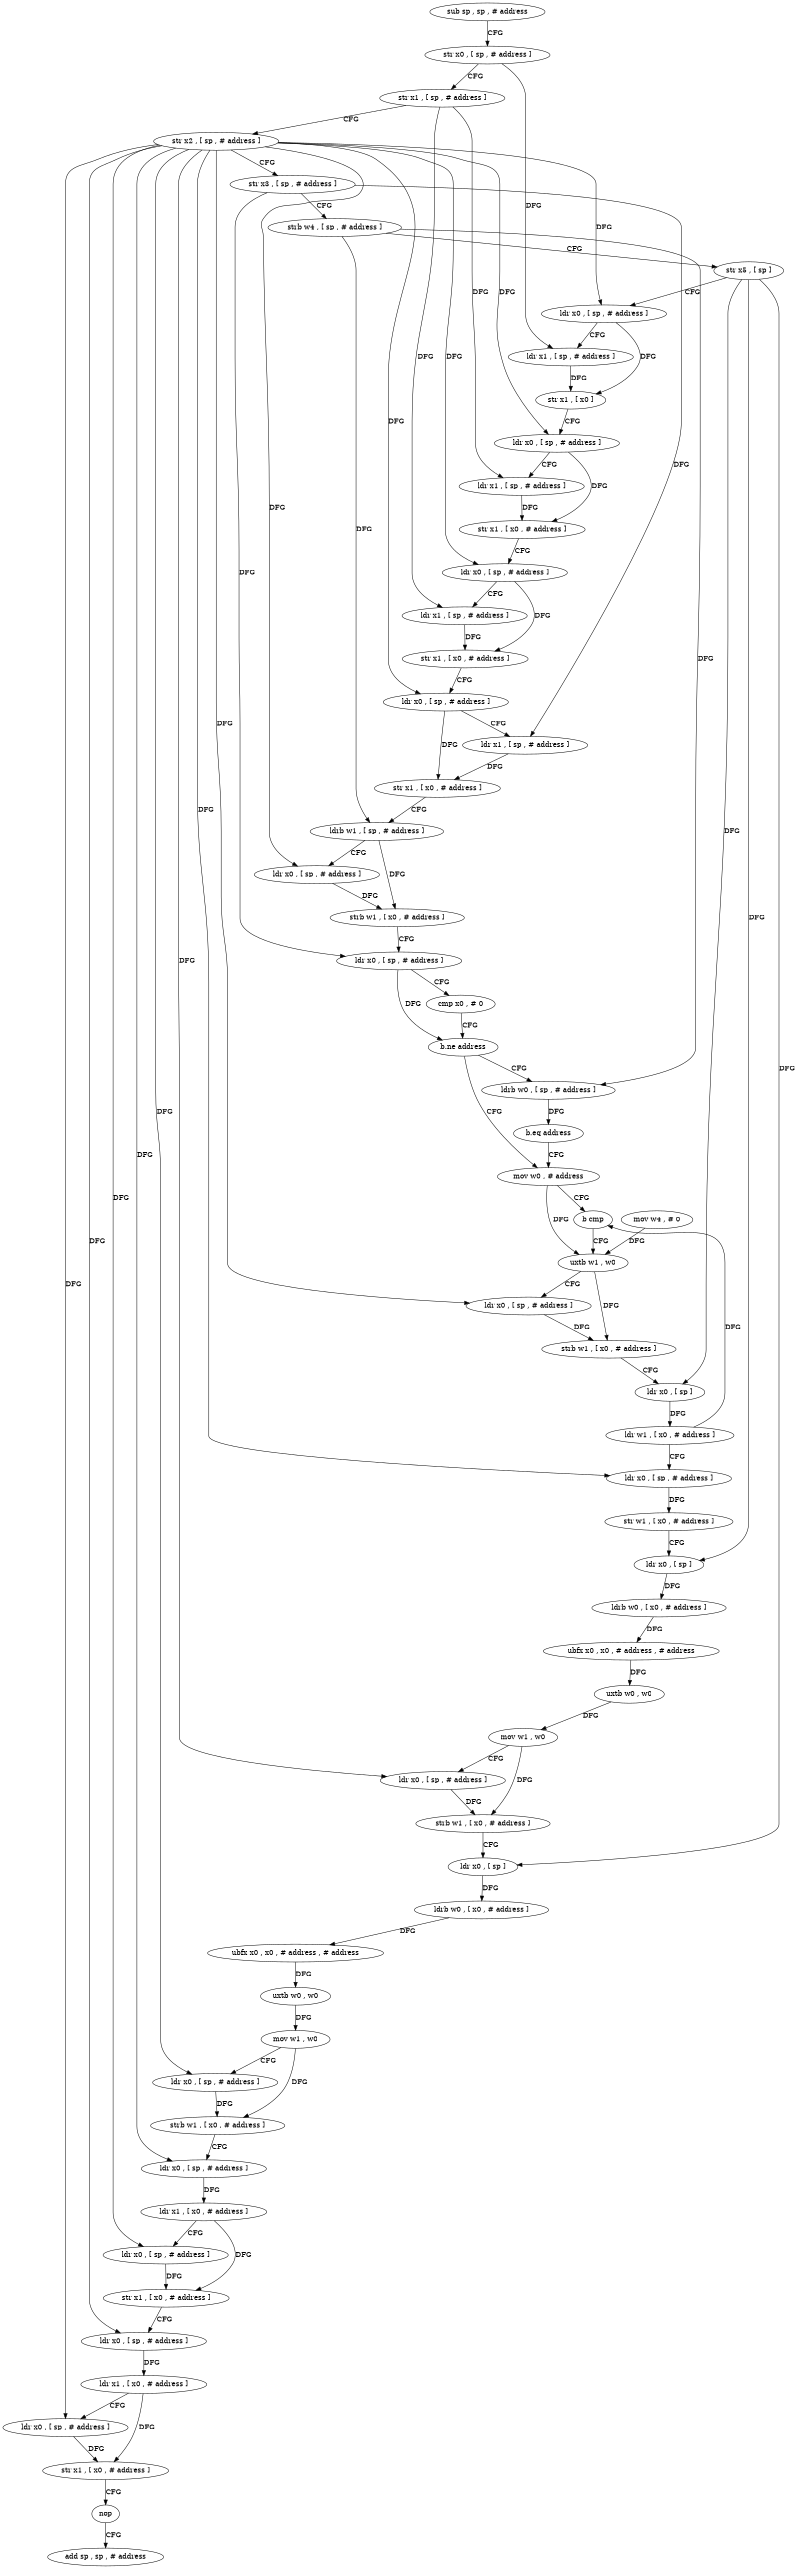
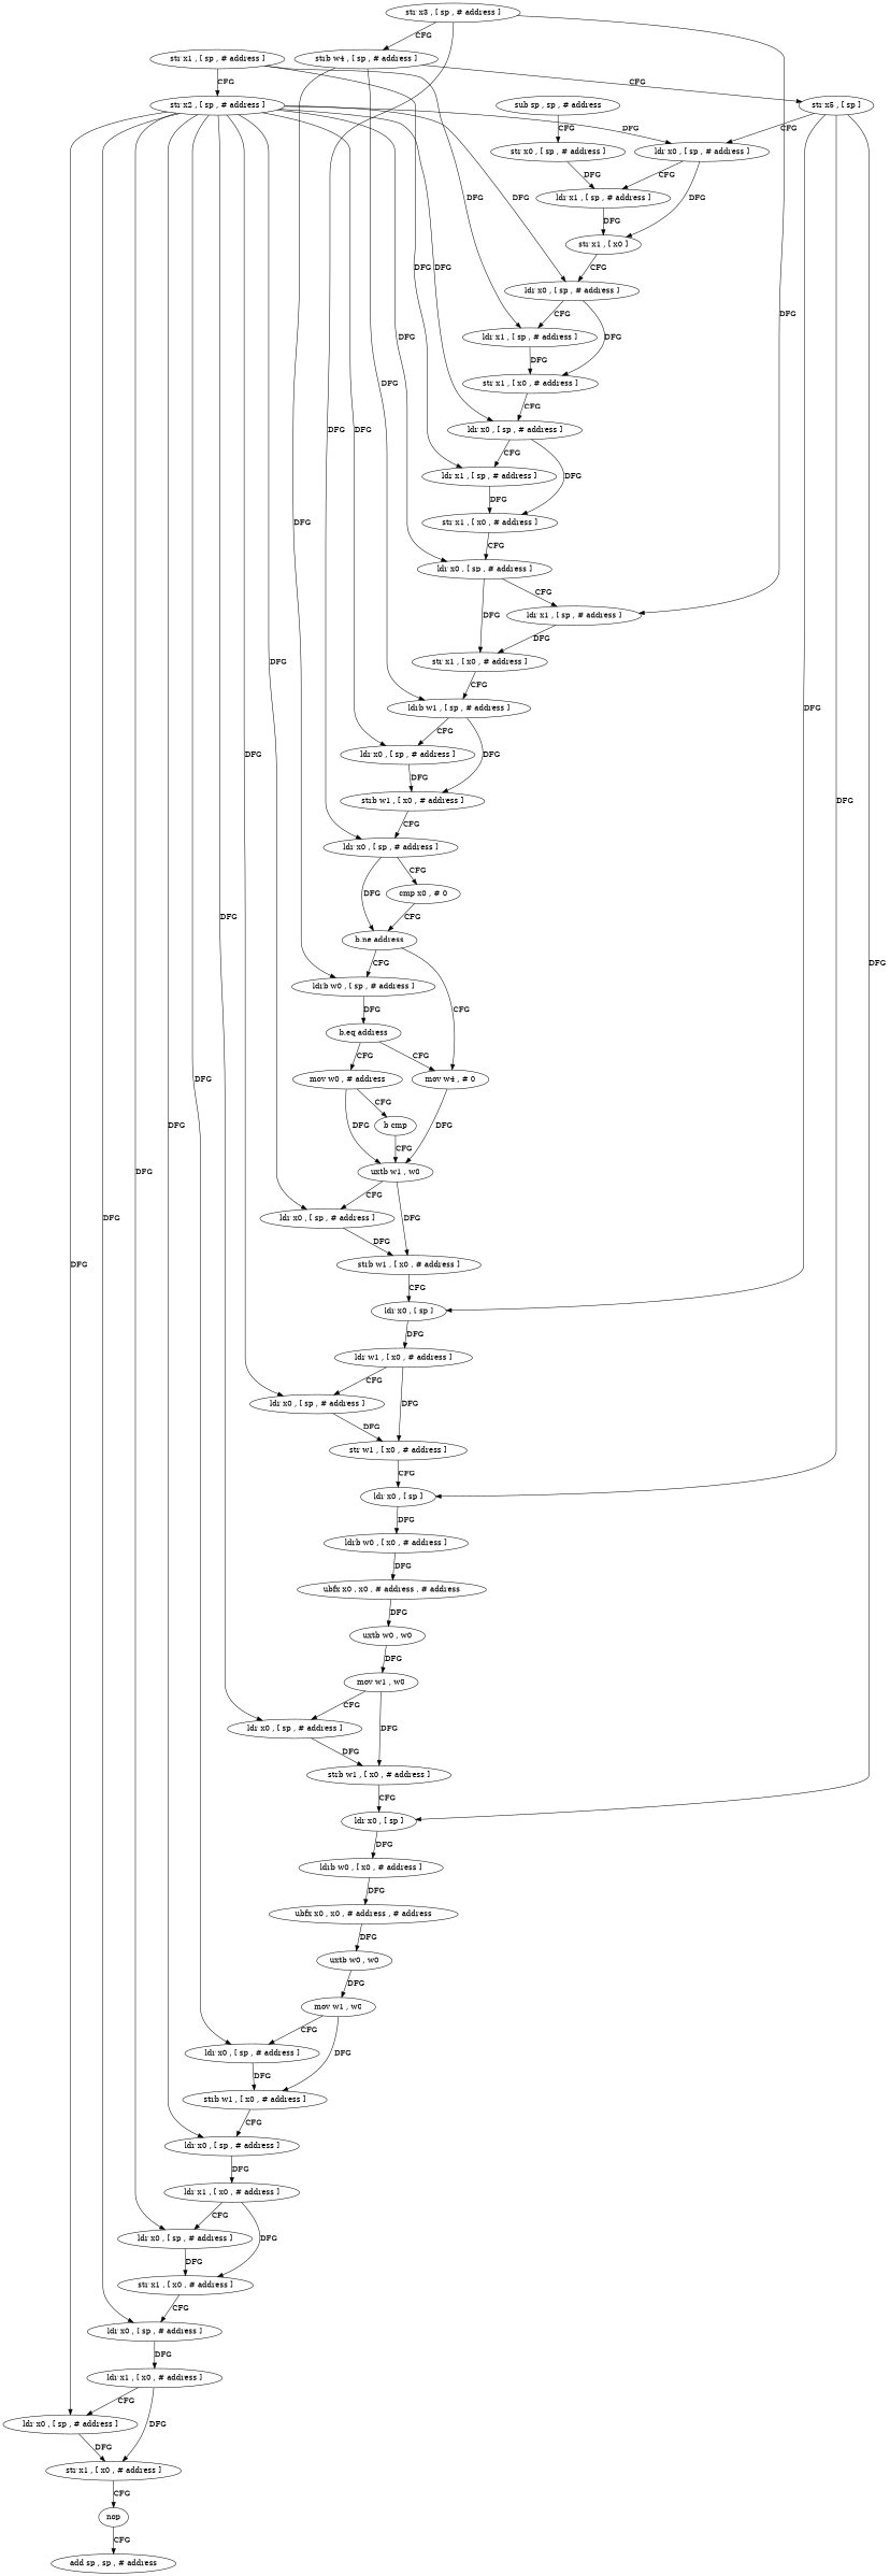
  digraph {
    n1 [label="sub sp , sp , # address"]
    n2 [label="str x0 , [ sp , # address ]"]
    n3 [label="str x1 , [ sp , # address ]"]
    n4 [label="ldr x1 , [ sp , # address ]"]
    n5 [label="str x2 , [ sp , # address ]"]
    n6 [label="ldr x1 , [ sp , # address ]"]
    n7 [label="ldr x1 , [ sp , # address ]"]
    n8 [label="str x1 , [ x0 ]"]
    n9 [label="str x3 , [ sp , # address ]"]
    n10 [label="ldr x0 , [ sp , # address ]"]
    n11 [label="ldr x0 , [ sp , # address ]"]
    n12 [label="ldr x0 , [ sp , # address ]"]
    n13 [label="ldr x0 , [ sp , # address ]"]
    n14 [label="ldr x0 , [ sp , # address ]"]
    n15 [label="ldr x0 , [ sp , # address ]"]
    n16 [label="ldr x0 , [ sp , # address ]"]
    n17 [label="ldr x0 , [ sp , # address ]"]
    n18 [label="ldr x0 , [ sp , # address ]"]
    n19 [label="ldr x0 , [ sp , # address ]"]
    n20 [label="ldr x0 , [ sp , # address ]"]
    n21 [label="ldr x0 , [ sp , # address ]"]
    n22 [label="ldr x0 , [ sp , # address ]"]
    n23 [label="str x1 , [ x0 , # address ]"]
    n24 [label="str x1 , [ x0 , # address ]"]
    n25 [label="strb w4 , [ sp , # address ]"]
    n26 [label="ldr x1 , [ sp , # address ]"]
    n27 [label="ldr x0 , [ sp , # address ]"]
    n28 [label="str x1 , [ x0 , # address ]"]
    n29 [label="strb w1 , [ x0 , # address ]"]
    n30 [label="strb w1 , [ x0 , # address ]"]
    n31 [label="str w1 , [ x0 , # address ]"]
    n32 [label="strb w1 , [ x0 , # address ]"]
    n33 [label="strb w1 , [ x0 , # address ]"]
    n34 [label="ldr x1 , [ x0 , # address ]"]
    n35 [label="str x1 , [ x0 , # address ]"]
    n36 [label="ldr x1 , [ x0 , # address ]"]
    n37 [label="str x1 , [ x0 , # address ]"]
    n38 [label="str x5 , [ sp ]"]
    n39 [label="ldrb w1 , [ sp , # address ]"]
    n40 [label="ldrb w0 , [ sp , # address ]"]
    n41 [label="cmp x0 , # 0"]
    n42 [label="b.ne address"]
    n43 [label="ldr x0 , [ sp ]"]
    n44 [label="ldr x0 , [ sp ]"]
    n45 [label="ldr x0 , [ sp ]"]
    n46 [label="b.eq address"]
    n47 [label="ldr w1 , [ x0 , # address ]"]
    n48 [label="ldrb w0 , [ x0 , # address ]"]
    n49 [label="ldrb w0 , [ x0 , # address ]"]
    n50 [label="mov w0 , # address"]
    n51 [label="b cmp"]
    n52 [label="uxtb w1 , w0"]
    n53 [label="mov w4 , # 0"]
    n54 [label="ubfx x0 , x0 , # address , # address"]
    n55 [label="uxtb w0 , w0"]
    n56 [label="mov w1 , w0"]
    n57 [label="ubfx x0 , x0 , # address , # address"]
    n58 [label="uxtb w0 , w0"]
    n59 [label="mov w1 , w0"]
    n60 [label=nop]
    n61 [label="add sp , sp , # address"]
    n1 -> n2 [label=CFG]
-   n2 -> n3 [label=CFG]
    n2 -> n4 [label=DFG]
    n3 -> n5 [label=CFG]
    n3 -> n6 [label=DFG]
    n3 -> n7 [label=DFG]
    n4 -> n8 [label=DFG]
-   n5 -> n9 [label=CFG]
    n5 -> n10 [label=DFG]
    n5 -> n11 [label=DFG]
    n5 -> n12 [label=DFG]
    n5 -> n13 [label=DFG]
    n5 -> n14 [label=DFG]
    n5 -> n15 [label=DFG]
    n5 -> n16 [label=DFG]
    n5 -> n17 [label=DFG]
    n5 -> n18 [label=DFG]
    n5 -> n19 [label=DFG]
    n5 -> n20 [label=DFG]
    n5 -> n21 [label=DFG]
    n5 -> n22 [label=DFG]
    n6 -> n23 [label=DFG]
    n7 -> n24 [label=DFG]
    n8 -> n11 [label=CFG]
    n9 -> n25 [label=CFG]
    n9 -> n26 [label=DFG]
    n9 -> n27 [label=DFG]
    n10 -> n4 [label=CFG]
    n10 -> n8 [label=DFG]
    n11 -> n6 [label=CFG]
    n11 -> n23 [label=DFG]
    n12 -> n7 [label=CFG]
    n12 -> n24 [label=DFG]
    n13 -> n26 [label=CFG]
    n13 -> n28 [label=DFG]
    n14 -> n29 [label=DFG]
    n15 -> n30 [label=DFG]
    n16 -> n31 [label=DFG]
    n17 -> n32 [label=DFG]
    n18 -> n33 [label=DFG]
    n19 -> n34 [label=DFG]
    n20 -> n35 [label=DFG]
    n21 -> n36 [label=DFG]
    n22 -> n37 [label=DFG]
    n23 -> n12 [label=CFG]
    n24 -> n13 [label=CFG]
    n25 -> n38 [label=CFG]
    n25 -> n39 [label=DFG]
    n25 -> n40 [label=DFG]
    n26 -> n28 [label=DFG]
    n27 -> n41 [label=CFG]
    n27 -> n42 [label=DFG]
    n28 -> n39 [label=CFG]
    n29 -> n27 [label=CFG]
    n30 -> n43 [label=CFG]
    n31 -> n44 [label=CFG]
    n32 -> n45 [label=CFG]
    n33 -> n19 [label=CFG]
    n34 -> n20 [label=CFG]
    n34 -> n35 [label=DFG]
    n35 -> n21 [label=CFG]
    n36 -> n22 [label=CFG]
    n36 -> n37 [label=DFG]
    n37 -> n60 [label=CFG]
    n38 -> n10 [label=CFG]
    n38 -> n43 [label=DFG]
    n38 -> n44 [label=DFG]
    n38 -> n45 [label=DFG]
    n39 -> n14 [label=CFG]
    n39 -> n29 [label=DFG]
    n40 -> n46 [label=DFG]
    n41 -> n42 [label=CFG]
    n42 -> n40 [label=CFG]
-   n42 -> n50 [label=CFG]
+   n42 -> n53 [label=CFG]
    n43 -> n47 [label=DFG]
    n44 -> n48 [label=DFG]
    n45 -> n49 [label=DFG]
    n46 -> n50 [label=CFG]
+   n46 -> n53 [label=CFG]
    n47 -> n16 [label=CFG]
-   n47 -> n51 [label=DFG]
+   n47 -> n31 [label=DFG]
    n48 -> n54 [label=DFG]
    n49 -> n57 [label=DFG]
    n50 -> n51 [label=CFG]
    n50 -> n52 [label=DFG]
    n51 -> n52 [label=CFG]
    n52 -> n15 [label=CFG]
    n52 -> n30 [label=DFG]
    n53 -> n52 [label=DFG]
    n54 -> n55 [label=DFG]
    n55 -> n56 [label=DFG]
    n56 -> n17 [label=CFG]
    n56 -> n32 [label=DFG]
    n57 -> n58 [label=DFG]
    n58 -> n59 [label=DFG]
    n59 -> n18 [label=CFG]
    n59 -> n33 [label=DFG]
    n60 -> n61 [label=CFG]
  }
